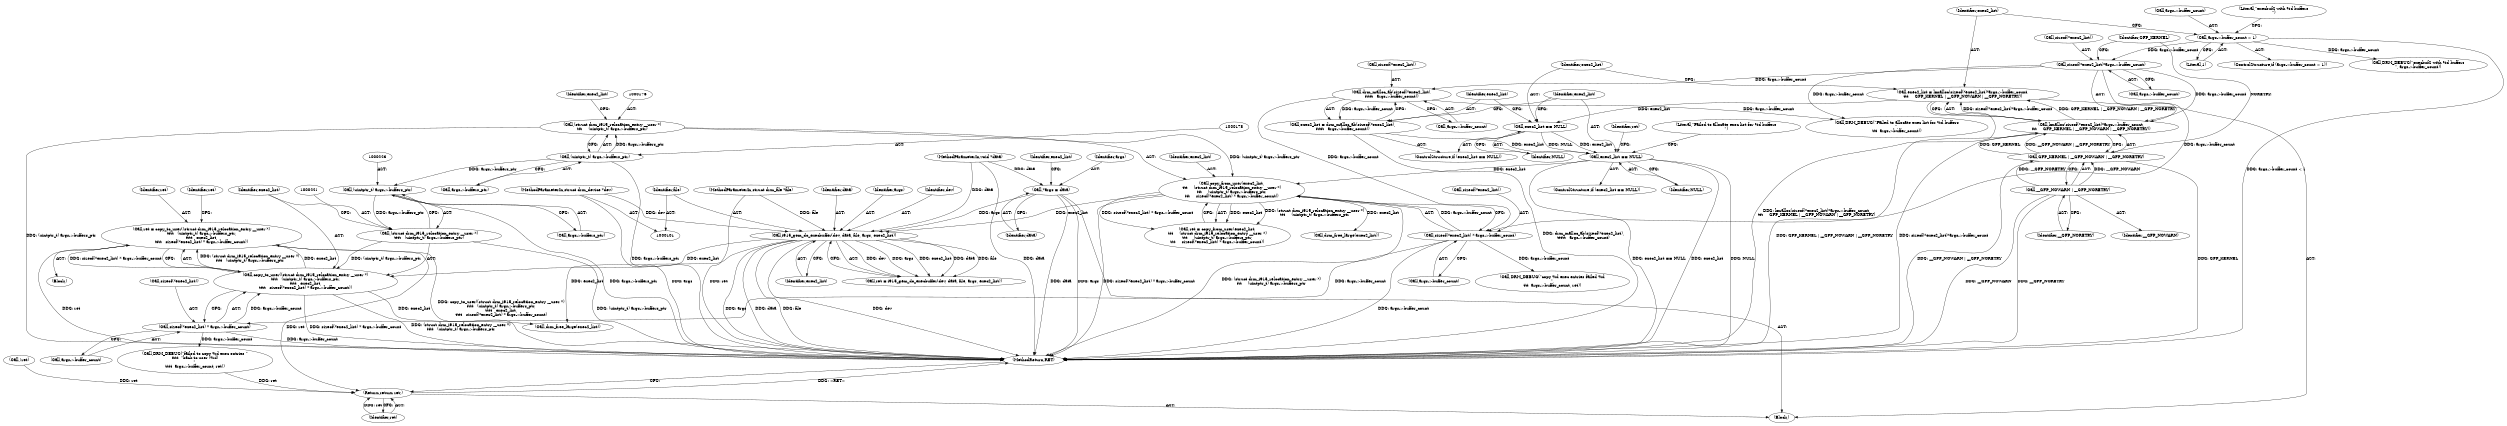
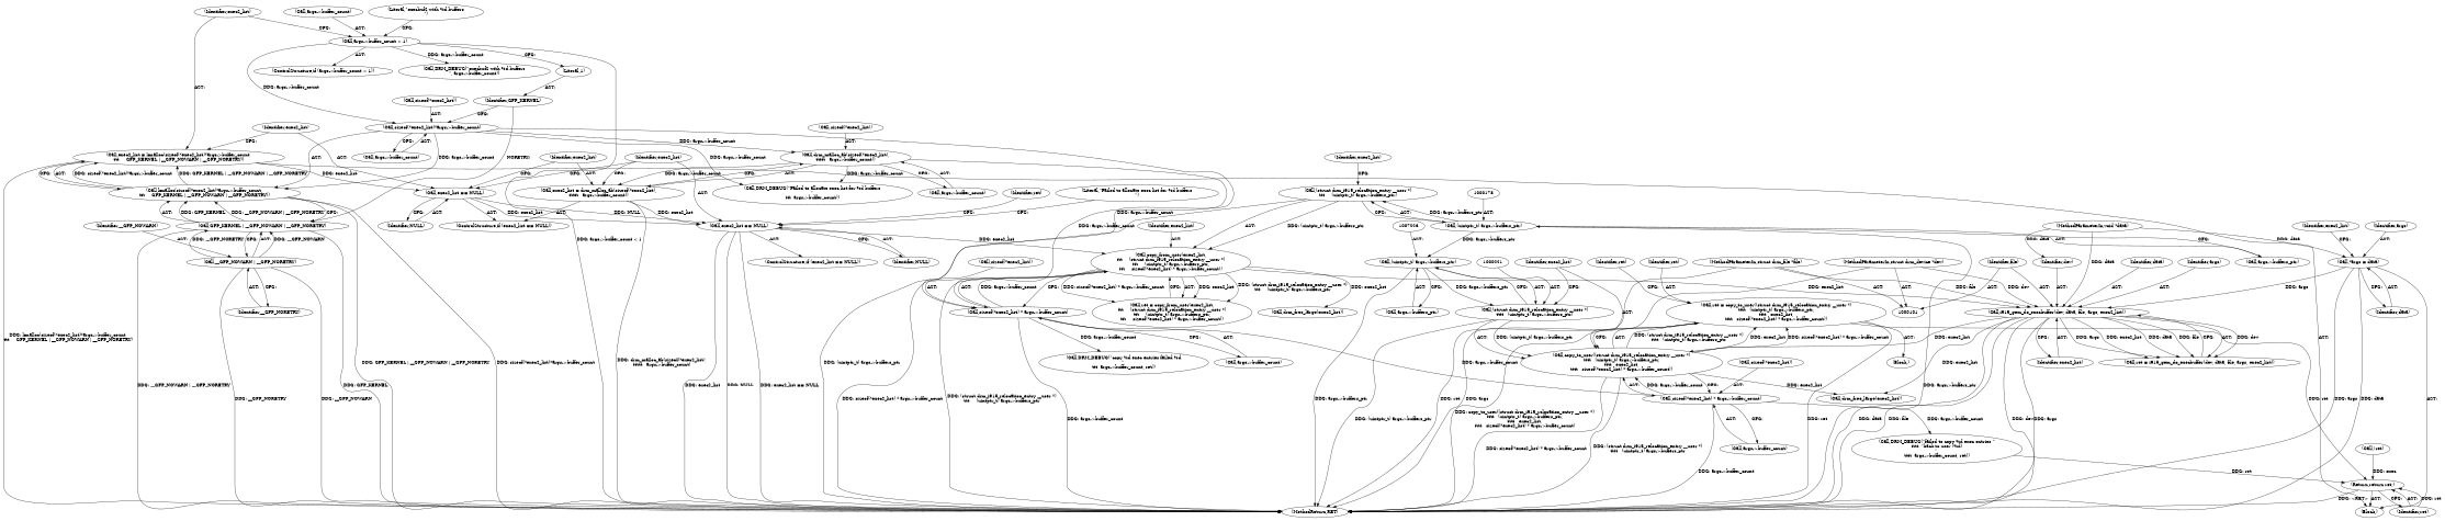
  digraph {
    n1 [label="(Call,ret = copy_to_user((struct drm_i915_relocation_entry __user *)\n\t\t\t\t   (uintptr_t) args->buffers_ptr,\n\t\t\t\t   exec2_list,\n\t\t\t\t   sizeof(*exec2_list) * args->buffer_count))"]
    n2 [label="(Call,copy_to_user((struct drm_i915_relocation_entry __user *)\n\t\t\t\t   (uintptr_t) args->buffers_ptr,\n\t\t\t\t   exec2_list,\n\t\t\t\t   sizeof(*exec2_list) * args->buffer_count))"]
    n3 [label="(Return,return ret;)"]
    n4 [label="(MethodReturn,RET)"]
    n5 [label="(Block,)"]
    n6 [label="(Call,sizeof(*exec2_list) * args->buffer_count)"]
    n7 [label="(Call,drm_free_large(exec2_list))"]
    n8 [label="(Block,)"]
    n9 [label="(Identifier,ret)"]
    n10 [label="(Call,DRM_DEBUG(\"failed to copy %d exec entries \"\n\t\t\t\t  \"back to user (%d)\n\",\n\t\t\t\t  args->buffer_count, ret))"]
    n11 [label="(Call,args->buffer_count)"]
    n12 [label="(Call,(struct drm_i915_relocation_entry __user *)\n\t\t\t\t   (uintptr_t) args->buffers_ptr)"]
    n13 [label="(Call,(uintptr_t) args->buffers_ptr)"]
    n14 [label="(Call,args->buffers_ptr)"]
    n15 [label="(Call,(uintptr_t) args->buffers_ptr)"]
    n16 [label="(Call,(struct drm_i915_relocation_entry __user *)\n\t\t\t     (uintptr_t) args->buffers_ptr)"]
    n17 [label="(Call,args->buffers_ptr)"]
    n18 [label="(Call,copy_from_user(exec2_list,\n\t\t\t     (struct drm_i915_relocation_entry __user *)\n\t\t\t     (uintptr_t) args->buffers_ptr,\n\t\t\t     sizeof(*exec2_list) * args->buffer_count))"]
    n19 [label="(Call,i915_gem_do_execbuffer(dev, data, file, args, exec2_list))"]
    n20 [label="(Identifier,exec2_list)"]
    n21 [label="(Call,ret = i915_gem_do_execbuffer(dev, data, file, args, exec2_list))"]
    n22 [label="(MethodParameterIn,struct drm_device *dev)"]
    1000101
    n24 [label="(MethodParameterIn,void *data)"]
    n25 [label="(Call,*args = data)"]
    n26 [label="(Identifier,data)"]
    n27 [label="(MethodParameterIn,struct drm_file *file)"]
    n28 [label="(Call,sizeof(*exec2_list) * args->buffer_count)"]
    n29 [label="(Call,ret = copy_from_user(exec2_list,\n\t\t\t     (struct drm_i915_relocation_entry __user *)\n\t\t\t     (uintptr_t) args->buffers_ptr,\n\t\t\t     sizeof(*exec2_list) * args->buffer_count))"]
    n30 [label="(Call,drm_free_large(exec2_list))"]
    n31 [label="(Call,DRM_DEBUG(\"copy %d exec entries failed %d\n\",\n\t\t\t  args->buffer_count, ret))"]
    n32 [label="(Call,args->buffer_count)"]
    n33 [label="(Call,exec2_list == NULL)"]
    n34 [label="(ControlStructure,if (exec2_list == NULL))"]
    n35 [label="(Identifier,NULL)"]
    n36 [label="(Call,exec2_list = drm_malloc_ab(sizeof(*exec2_list),\n\t\t\t\t\t   args->buffer_count))"]
    n37 [label="(Call,drm_malloc_ab(sizeof(*exec2_list),\n\t\t\t\t\t   args->buffer_count))"]
    n38 [label="(ControlStructure,if (exec2_list == NULL))"]
    n39 [label="(Call,args->buffer_count)"]
    n40 [label="(Call,DRM_DEBUG(\"Failed to allocate exec list for %d buffers\n\",\n\t\t\t  args->buffer_count))"]
    n41 [label="(Call,sizeof(*exec2_list)*args->buffer_count)"]
    n42 [label="(Call,kmalloc(sizeof(*exec2_list)*args->buffer_count,\n\t\t\t     GFP_KERNEL | __GFP_NOWARN | __GFP_NORETRY))"]
    n43 [label="(Call,args->buffer_count)"]
    n44 [label="(Call,exec2_list = kmalloc(sizeof(*exec2_list)*args->buffer_count,\n\t\t\t     GFP_KERNEL | __GFP_NOWARN | __GFP_NORETRY))"]
    n45 [label="(Call,GFP_KERNEL | __GFP_NOWARN | __GFP_NORETRY)"]
    n46 [label="(Call,args->buffer_count < 1)"]
    n47 [label="(Literal,1)"]
    n48 [label="(ControlStructure,if (args->buffer_count < 1))"]
    n49 [label="(Call,DRM_DEBUG(\"execbuf2 with %d buffers\n\", args->buffer_count))"]
    n50 [label="(Call,exec2_list == NULL)"]
    n51 [label="(Identifier,NULL)"]
    n52 [label="(Call,__GFP_NOWARN | __GFP_NORETRY)"]
    n53 [label="(Identifier,__GFP_NORETRY)"]
    n54 [label="(Literal,\"execbuf2 with %d buffers\n\")"]
    n55 [label="(Identifier,exec2_list)"]
    n56 [label="(Call,sizeof(*exec2_list))"]
    n57 [label="(Call,args->buffer_count)"]
    n58 [label="(Identifier,ret)"]
    n59 [label="(Identifier,GFP_KERNEL)"]
    n60 [label="(Identifier,__GFP_NOWARN)"]
    n61 [label="(Identifier,exec2_list)"]
    n62 [label="(Identifier,file)"]
    n63 [label="(Call,sizeof(*exec2_list))"]
    n64 [label="(Identifier,exec2_list)"]
    n65 [label="(Identifier,exec2_list)"]
    n66 [label="(Call,sizeof(*exec2_list))"]
    n67 [label="(Identifier,data)"]
    n68 [label="(Identifier,exec2_list)"]
    n69 [label="(Call,sizeof(*exec2_list))"]
    n70 [label="(Identifier,ret)"]
    n71 [label="(Call,!ret)"]
    n72 [label="(Identifier,exec2_list)"]
    n73 [label="(Identifier,args)"]
    n74 [label="(Literal,\"Failed to allocate exec list for %d buffers\n\")"]
    n75 [label="(Identifier,exec2_list)"]
    n76 [label="(Identifier,ret)"]
    n77 [label="(Identifier,args)"]
    n78 [label="(Identifier,dev)"]
    n79 [label="(Identifier,exec2_list)"]
    1000221
-   1000223
+   1000223 [label=1007223]
    1000178
-   1000176
    n1 -> n2 [label="CFG: "]
    n1 -> n3 [label="DDG: ret"]
    n1 -> n4 [label="DDG: copy_to_user((struct drm_i915_relocation_entry __user *)\n\t\t\t\t   (uintptr_t) args->buffers_ptr,\n\t\t\t\t   exec2_list,\n\t\t\t\t   sizeof(*exec2_list) * args->buffer_count)"]
    n1 -> n4 [label="DDG: ret"]
    n1 -> n5 [label="AST: "]
    n2 -> n1 [label="AST: "]
    n2 -> n1 [label="DDG: (struct drm_i915_relocation_entry __user *)\n\t\t\t\t   (uintptr_t) args->buffers_ptr"]
    n2 -> n1 [label="DDG: exec2_list"]
    n2 -> n1 [label="DDG: sizeof(*exec2_list) * args->buffer_count"]
    n2 -> n4 [label="DDG: sizeof(*exec2_list) * args->buffer_count"]
    n2 -> n4 [label="DDG: (struct drm_i915_relocation_entry __user *)\n\t\t\t\t   (uintptr_t) args->buffers_ptr"]
    n2 -> n6 [label="CFG: "]
    n2 -> n7 [label="DDG: exec2_list"]
    n3 -> n4 [label="DDG: <RET>"]
    n3 -> n8 [label="AST: "]
    n3 -> n9 [label="CFG: "]
-   n4 -> n3 [label="CFG: "]
    n6 -> n2 [label="AST: "]
    n6 -> n2 [label="DDG: args->buffer_count"]
    n6 -> n4 [label="DDG: args->buffer_count"]
    n6 -> n10 [label="DDG: args->buffer_count"]
    n6 -> n11 [label="CFG: "]
    n9 -> n3 [label="AST: "]
    n9 -> n3 [label="DDG: ret"]
    n10 -> n3 [label="DDG: ret"]
    n11 -> n6 [label="AST: "]
    n12 -> n2 [label="AST: "]
    n12 -> n2 [label="DDG: (uintptr_t) args->buffers_ptr"]
    n12 -> n4 [label="DDG: (uintptr_t) args->buffers_ptr"]
    n12 -> n13 [label="CFG: "]
    n13 -> n4 [label="DDG: args->buffers_ptr"]
    n13 -> n12 [label="AST: "]
    n13 -> n12 [label="DDG: args->buffers_ptr"]
    n13 -> n14 [label="CFG: "]
    n14 -> n13 [label="AST: "]
    n15 -> n4 [label="DDG: args->buffers_ptr"]
    n15 -> n13 [label="DDG: args->buffers_ptr"]
    n15 -> n16 [label="AST: "]
    n15 -> n16 [label="DDG: args->buffers_ptr"]
    n15 -> n17 [label="CFG: "]
    n16 -> n4 [label="DDG: (uintptr_t) args->buffers_ptr"]
    n16 -> n15 [label="CFG: "]
    n16 -> n18 [label="AST: "]
    n16 -> n18 [label="DDG: (uintptr_t) args->buffers_ptr"]
    n17 -> n15 [label="AST: "]
    n18 -> n4 [label="DDG: sizeof(*exec2_list) * args->buffer_count"]
    n18 -> n4 [label="DDG: (struct drm_i915_relocation_entry __user *)\n\t\t\t     (uintptr_t) args->buffers_ptr"]
    n18 -> n19 [label="DDG: exec2_list"]
    n18 -> n28 [label="CFG: "]
    n18 -> n29 [label="AST: "]
    n18 -> n29 [label="DDG: exec2_list"]
    n18 -> n29 [label="DDG: (struct drm_i915_relocation_entry __user *)\n\t\t\t     (uintptr_t) args->buffers_ptr"]
    n18 -> n29 [label="DDG: sizeof(*exec2_list) * args->buffer_count"]
    n18 -> n30 [label="DDG: exec2_list"]
    n19 -> n2 [label="DDG: exec2_list"]
    n19 -> n4 [label="DDG: data"]
    n19 -> n4 [label="DDG: file"]
    n19 -> n4 [label="DDG: dev"]
    n19 -> n4 [label="DDG: args"]
    n19 -> n7 [label="DDG: exec2_list"]
    n19 -> n20 [label="CFG: "]
    n19 -> n21 [label="AST: "]
    n19 -> n21 [label="DDG: dev"]
    n19 -> n21 [label="DDG: args"]
    n19 -> n21 [label="DDG: exec2_list"]
    n19 -> n21 [label="DDG: data"]
    n19 -> n21 [label="DDG: file"]
    n20 -> n19 [label="AST: "]
    n21 -> n19 [label="CFG: "]
    n22 -> n4 [label="DDG: args"]
    n22 -> n19 [label="DDG: dev"]
    n22 -> 1000101 [label="AST: "]
-   n24 -> n4 [label="DDG: data"]
+   n24 -> n78 [label="DDG: data"]
    n24 -> n19 [label="DDG: data"]
    n24 -> n25 [label="DDG: data"]
    n25 -> n4 [label="DDG: args"]
    n25 -> n4 [label="DDG: data"]
    n25 -> n8 [label="AST: "]
    n25 -> n19 [label="DDG: args"]
    n25 -> n26 [label="CFG: "]
    n26 -> n25 [label="AST: "]
    n27 -> n4 [label="DDG: ret"]
    n27 -> n19 [label="DDG: file"]
+   n27 -> 1000101 [label="AST: "]
    n28 -> n4 [label="DDG: args->buffer_count"]
    n28 -> n6 [label="DDG: args->buffer_count"]
    n28 -> n18 [label="AST: "]
    n28 -> n18 [label="DDG: args->buffer_count"]
    n28 -> n31 [label="DDG: args->buffer_count"]
    n28 -> n32 [label="CFG: "]
    n29 -> n18 [label="CFG: "]
    n32 -> n28 [label="AST: "]
    n33 -> n4 [label="DDG: exec2_list == NULL"]
    n33 -> n4 [label="DDG: exec2_list"]
    n33 -> n4 [label="DDG: NULL"]
    n33 -> n18 [label="DDG: exec2_list"]
    n33 -> n34 [label="AST: "]
    n33 -> n35 [label="CFG: "]
    n35 -> n33 [label="AST: "]
    n36 -> n4 [label="DDG: drm_malloc_ab(sizeof(*exec2_list),\n\t\t\t\t\t   args->buffer_count)"]
    n36 -> n33 [label="DDG: exec2_list"]
    n36 -> n37 [label="CFG: "]
    n36 -> n38 [label="AST: "]
    n37 -> n28 [label="DDG: args->buffer_count"]
    n37 -> n36 [label="AST: "]
    n37 -> n36 [label="DDG: args->buffer_count"]
    n37 -> n39 [label="CFG: "]
    n37 -> n40 [label="DDG: args->buffer_count"]
    n39 -> n37 [label="AST: "]
    n41 -> n28 [label="DDG: args->buffer_count"]
    n41 -> n37 [label="DDG: args->buffer_count"]
    n41 -> n40 [label="DDG: args->buffer_count"]
    n41 -> n42 [label="AST: "]
    n41 -> n42 [label="DDG: args->buffer_count"]
    n41 -> n43 [label="CFG: "]
    n42 -> n4 [label="DDG: GFP_KERNEL | __GFP_NOWARN | __GFP_NORETRY"]
    n42 -> n4 [label="DDG: sizeof(*exec2_list)*args->buffer_count"]
    n42 -> n44 [label="AST: "]
    n42 -> n44 [label="DDG: sizeof(*exec2_list)*args->buffer_count"]
    n42 -> n44 [label="DDG: GFP_KERNEL | __GFP_NOWARN | __GFP_NORETRY"]
    n42 -> n45 [label="CFG: "]
    n43 -> n41 [label="AST: "]
    n44 -> n4 [label="DDG: kmalloc(sizeof(*exec2_list)*args->buffer_count,\n\t\t\t     GFP_KERNEL | __GFP_NOWARN | __GFP_NORETRY)"]
    n44 -> n8 [label="AST: "]
    n44 -> n42 [label="CFG: "]
    n44 -> n50 [label="DDG: exec2_list"]
    n45 -> n4 [label="DDG: __GFP_NOWARN | __GFP_NORETRY"]
    n45 -> n4 [label="DDG: GFP_KERNEL"]
    n45 -> n42 [label="AST: "]
    n45 -> n42 [label="DDG: GFP_KERNEL"]
    n45 -> n42 [label="DDG: __GFP_NOWARN | __GFP_NORETRY"]
    n45 -> n52 [label="CFG: "]
    n46 -> n4 [label="DDG: args->buffer_count < 1"]
    n46 -> n41 [label="DDG: args->buffer_count"]
    n46 -> n47 [label="CFG: "]
    n46 -> n48 [label="AST: "]
    n46 -> n49 [label="DDG: args->buffer_count"]
-   n47 -> n46 [label="AST: "]
+   n47 -> n59 [label="AST: "]
    n50 -> n33 [label="DDG: exec2_list"]
    n50 -> n33 [label="DDG: NULL"]
    n50 -> n38 [label="AST: "]
    n50 -> n51 [label="CFG: "]
    n51 -> n50 [label="AST: "]
    n52 -> n4 [label="DDG: __GFP_NORETRY"]
    n52 -> n4 [label="DDG: __GFP_NOWARN"]
    n52 -> n45 [label="AST: "]
    n52 -> n45 [label="DDG: __GFP_NOWARN"]
    n52 -> n45 [label="DDG: __GFP_NORETRY"]
    n52 -> n53 [label="CFG: "]
    n53 -> n52 [label="AST: "]
    n54 -> n46 [label="CFG: "]
    n55 -> n44 [label="AST: "]
    n55 -> n46 [label="CFG: "]
    n56 -> n28 [label="AST: "]
    n57 -> n46 [label="AST: "]
    n58 -> n33 [label="CFG: "]
    n59 -> n41 [label="CFG: "]
    n59 -> n45 [label="NORETRY: "]
-   n52 -> n60 [label="AST: "]
+   n60 -> n52 [label="AST: "]
    n61 -> n36 [label="AST: "]
    n61 -> n50 [label="CFG: "]
    n62 -> n19 [label="AST: "]
    n62 -> 1000101 [label="AST: "]
    n63 -> n37 [label="AST: "]
    n64 -> n18 [label="AST: "]
    n65 -> n33 [label="AST: "]
    n65 -> n36 [label="CFG: "]
    n65 -> n50 [label="CFG: "]
    n66 -> n41 [label="AST: "]
    n67 -> n19 [label="AST: "]
    n68 -> n16 [label="CFG: "]
    n69 -> n6 [label="AST: "]
    n70 -> n1 [label="AST: "]
-   n71 -> n3 [label="DDG: ret"]
+   n71 -> n3 [label="DDG: exec"]
    n72 -> n44 [label="CFG: "]
    n72 -> n50 [label="AST: "]
    n73 -> n19 [label="AST: "]
    n74 -> n33 [label="CFG: "]
    n75 -> n25 [label="CFG: "]
    n76 -> n1 [label="CFG: "]
    n77 -> n25 [label="AST: "]
    n78 -> n19 [label="AST: "]
    n79 -> n2 [label="AST: "]
    n79 -> n12 [label="CFG: "]
    1000221 -> n12 [label="AST: "]
    1000223 -> n13 [label="AST: "]
    1000178 -> n15 [label="AST: "]
-   1000176 -> n16 [label="AST: "]
  }
